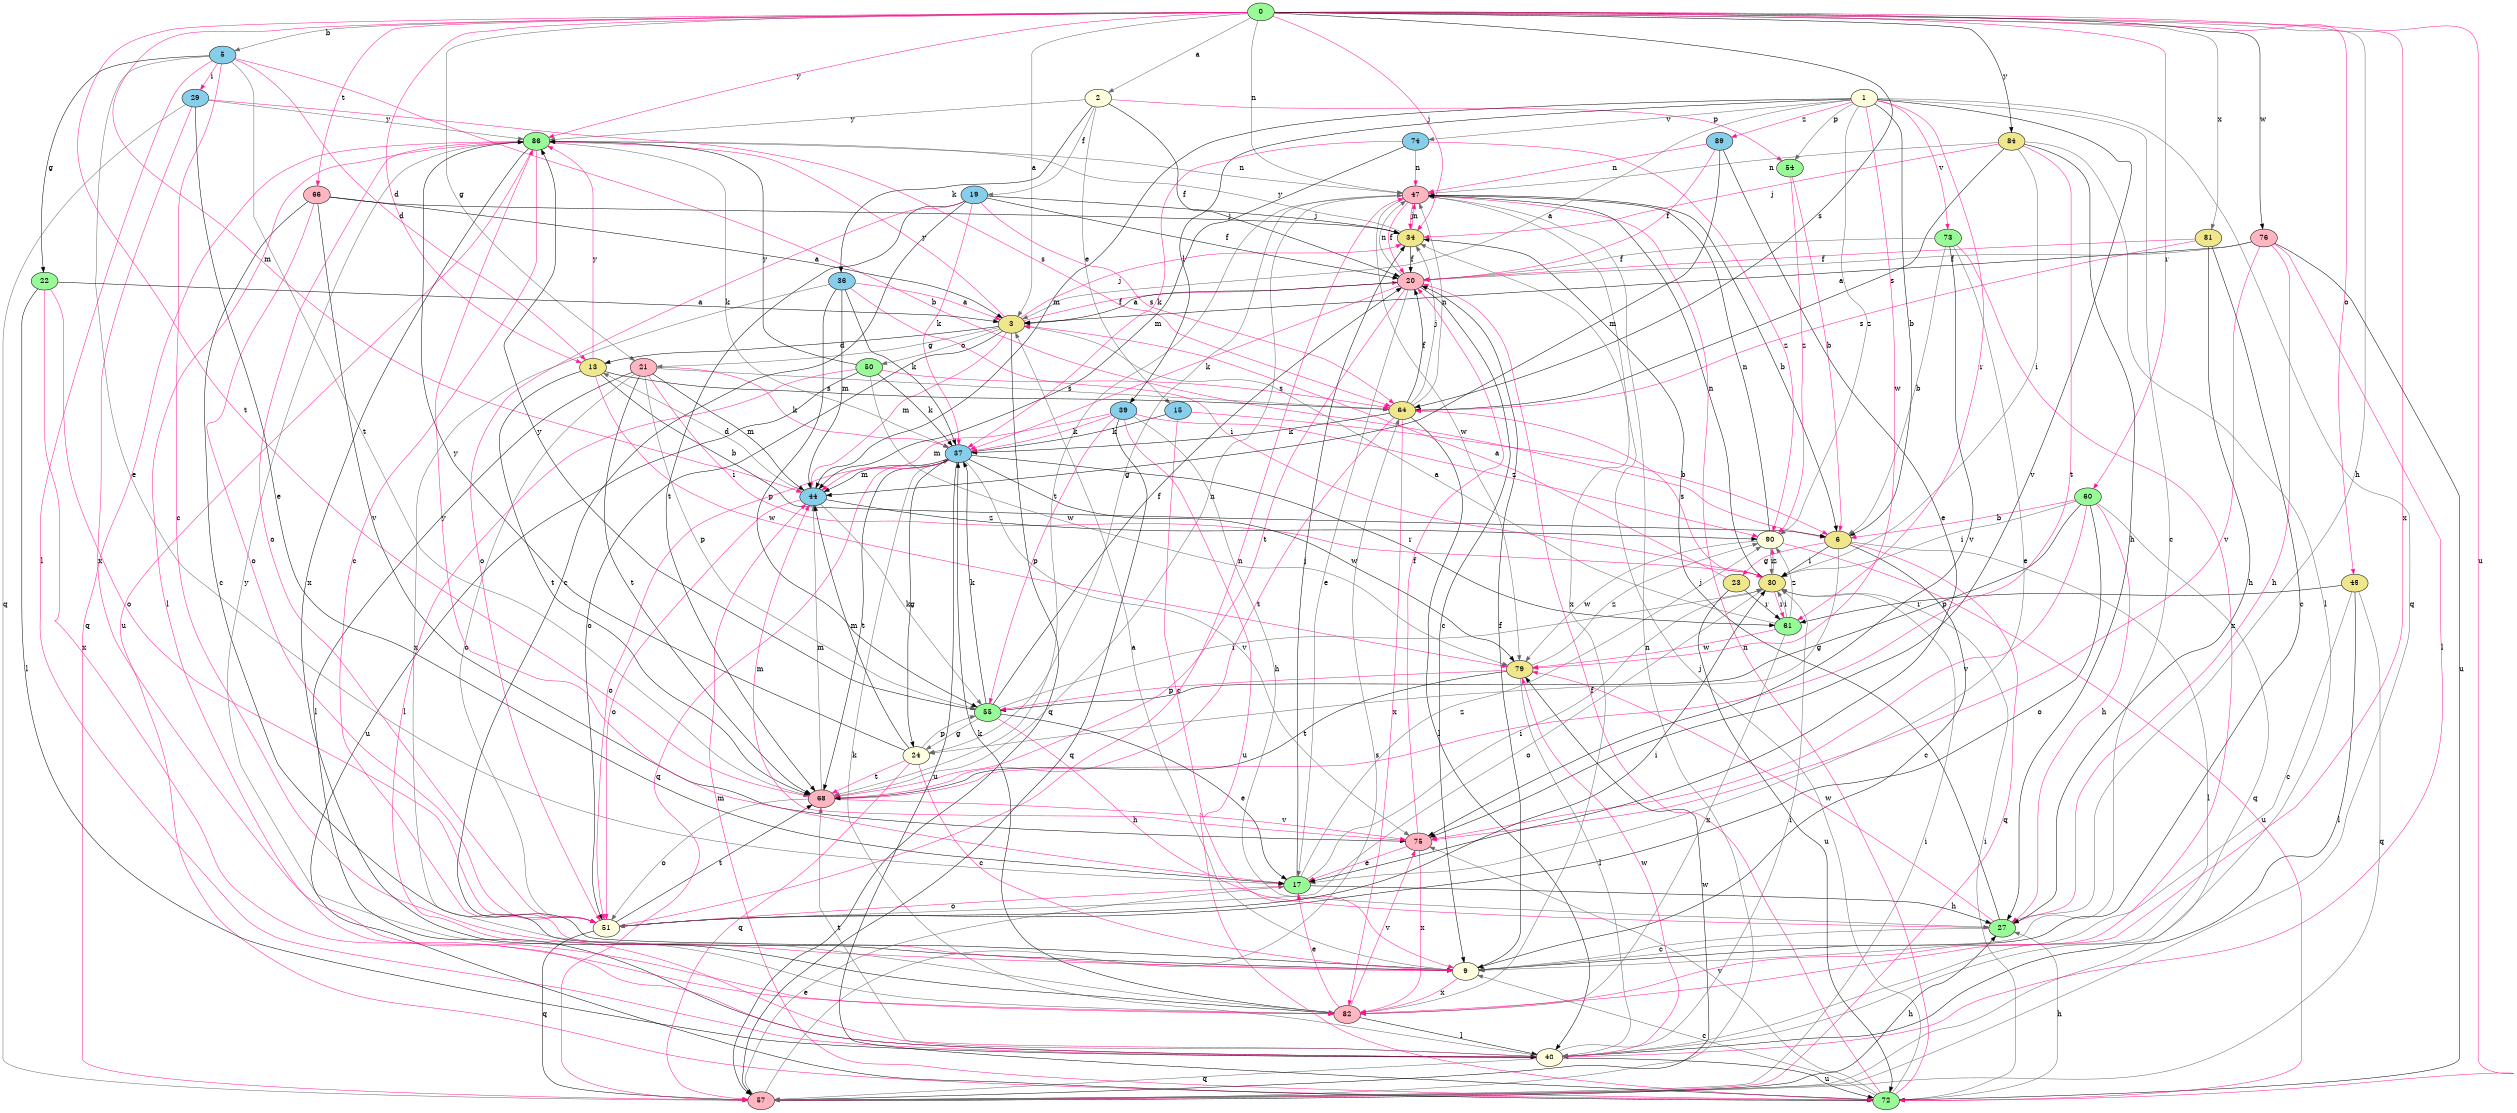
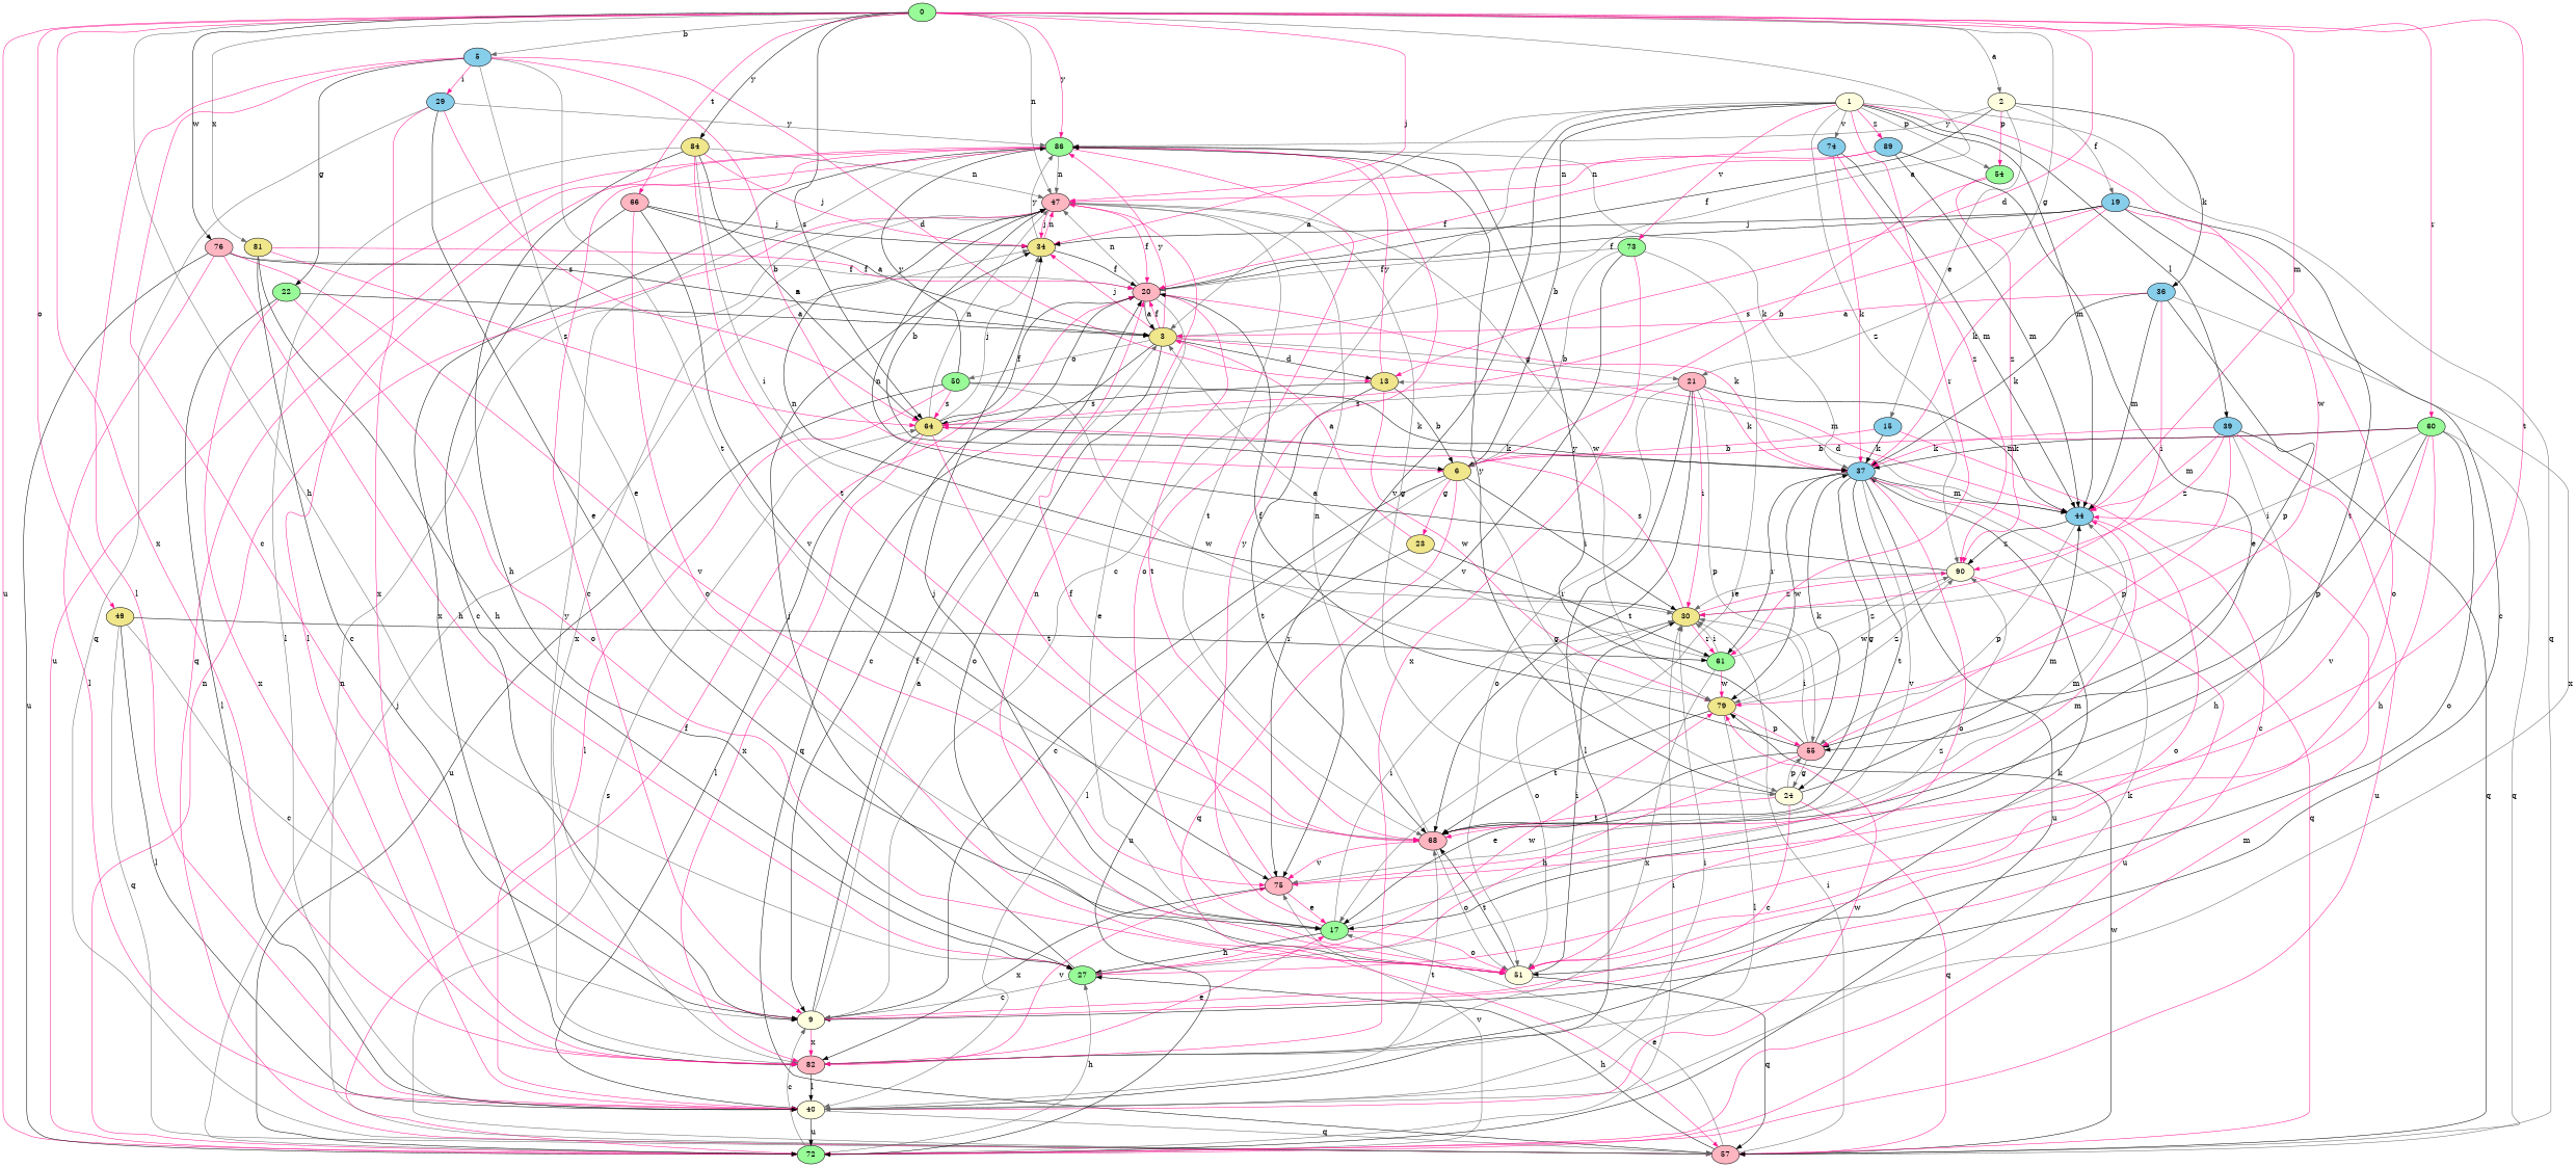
  strict digraph {
    node [fillcolor=palegreen style=filled]
    edge [color=deeppink]
    2 [fillcolor=lightyellow]
    0
    3 [fillcolor=khaki]
    5 [fillcolor=skyblue]
    13 [fillcolor=khaki]
    21 [fillcolor=lightpink]
    27
    34 [fillcolor=khaki]
    44 [fillcolor=skyblue]
    47 [fillcolor=lightpink]
    49 [fillcolor=khaki]
    60
    64 [fillcolor=khaki]
    66 [fillcolor=lightpink]
    68 [fillcolor=lightpink]
    72
    76 [fillcolor=lightpink]
    81 [fillcolor=khaki]
    82 [fillcolor=lightpink]
    84 [fillcolor=khaki]
    86
    54
    15 [fillcolor=skyblue]
    19 [fillcolor=skyblue]
    20 [fillcolor=lightpink]
    36 [fillcolor=skyblue]
    57 [fillcolor=lightpink]
    50
    51 [fillcolor=lightyellow]
    6 [fillcolor=khaki]
    9 [fillcolor=lightyellow]
    17
    22
    29 [fillcolor=skyblue]
    40 [fillcolor=lightyellow]
    79 [fillcolor=khaki]
    30 [fillcolor=khaki]
    37 [fillcolor=skyblue]
-   55
+   55 [fillcolor=lightpink]
    90 [fillcolor=lightyellow]
    24 [fillcolor=lightyellow]
    61
    75 [fillcolor=lightpink]
    1 [fillcolor=lightyellow]
    39 [fillcolor=skyblue]
    73
    74 [fillcolor=skyblue]
    89 [fillcolor=skyblue]
    23 [fillcolor=khaki]
    2 -> 86 [color=gray40 label=y]
    2 -> 54 [label=p]
    2 -> 15 [color=gray40 label=e]
    2 -> 19 [color=gray40 label=f]
    2 -> 20 [color=black label=f]
    2 -> 36 [color=black label=k]
    0 -> 2 [color=gray40 label=a]
    0 -> 3 [color=gray40 label=a]
    0 -> 5 [color=gray40 label=b]
    0 -> 13 [label=d]
    0 -> 21 [color=gray40 label=g]
    0 -> 27 [color=gray40 label=h]
    0 -> 34 [label=j]
    0 -> 44 [label=m]
    0 -> 47 [color=gray40 label=n]
    0 -> 49 [label=o]
    0 -> 60 [label=r]
    0 -> 64 [color=black label=s]
    0 -> 66 [label=t]
    0 -> 68 [label=t]
    0 -> 72 [label=u]
    0 -> 76 [color=black label=w]
    0 -> 81 [color=gray40 label=x]
    0 -> 82 [label=x]
    0 -> 84 [color=black label=y]
    0 -> 86 [label=y]
    3 -> 13 [color=black label=d]
    3 -> 21 [color=gray40 label=g]
    3 -> 34 [label=j]
    3 -> 44 [label=m]
    3 -> 86 [label=y]
    3 -> 20 [label=f]
    3 -> 57 [color=black label=q]
    3 -> 50 [color=gray40 label=o]
    3 -> 51 [color=black label=o]
    5 -> 13 [label=d]
    5 -> 68 [color=gray40 label=t]
    5 -> 6 [label=b]
    5 -> 9 [label=c]
    5 -> 17 [color=gray40 label=e]
    5 -> 22 [color=black label=g]
    5 -> 29 [label=i]
    5 -> 40 [label=l]
    13 -> 64 [color=black label=s]
    13 -> 68 [color=black label=t]
    13 -> 86 [label=y]
    13 -> 6 [color=black label=b]
    13 -> 79 [label=w]
    21 -> 44 [color=black label=m]
    21 -> 64 [color=gray40 label=s]
    21 -> 68 [color=black label=t]
    21 -> 51 [color=gray40 label=o]
    21 -> 40 [color=black label=l]
    21 -> 30 [label=i]
    21 -> 37 [label=k]
    21 -> 55 [color=gray40 label=p]
    27 -> 34 [color=black label=j]
    27 -> 9 [color=gray40 label=c]
    27 -> 79 [label=w]
    34 -> 47 [label=n]
    34 -> 86 [color=gray40 label=y]
    34 -> 20 [color=black label=f]
    44 -> 13 [color=gray40 label=d]
    44 -> 51 [label=o]
-   44 -> 55 [color=gray40 label=k]
+   44 -> 55 [color=gray40 label=p]
    44 -> 90 [color=black label=z]
    47 -> 34 [label=j]
    47 -> 68 [color=gray40 label=t]
    47 -> 82 [color=gray40 label=x]
    47 -> 20 [label=f]
    47 -> 6 [color=black label=b]
    47 -> 79 [color=gray40 label=w]
    47 -> 24 [color=gray40 label=g]
    49 -> 57 [color=gray40 label=q]
    49 -> 9 [color=gray40 label=c]
    49 -> 40 [color=black label=l]
    49 -> 61 [color=black label=r]
    60 -> 27 [label=h]
    60 -> 57 [color=gray40 label=q]
    60 -> 51 [color=black label=o]
    60 -> 6 [label=b]
    60 -> 30 [color=gray40 label=i]
+   60 -> 37 [color=black label=k]
    60 -> 55 [color=black label=p]
    60 -> 75 [label=v]
    64 -> 34 [color=gray40 label=j]
    64 -> 47 [color=gray40 label=n]
    64 -> 68 [label=t]
    64 -> 82 [label=x]
    64 -> 20 [color=black label=f]
    64 -> 40 [color=black label=l]
    64 -> 37 [color=black label=k]
    66 -> 3 [color=black label=a]
    66 -> 34 [color=black label=j]
    66 -> 51 [label=o]
    66 -> 9 [color=black label=c]
    66 -> 75 [color=black label=v]
    68 -> 44 [color=gray40 label=m]
    68 -> 47 [color=gray40 label=n]
    68 -> 51 [color=gray40 label=o]
    68 -> 75 [label=v]
    72 -> 27 [color=gray40 label=h]
    72 -> 34 [color=gray40 label=j]
    72 -> 44 [label=m]
    72 -> 47 [label=n]
    72 -> 20 [label=f]
    72 -> 9 [color=gray40 label=c]
    72 -> 30 [color=gray40 label=i]
    72 -> 75 [color=gray40 label=v]
    76 -> 3 [color=black label=a]
    76 -> 27 [label=h]
    76 -> 72 [color=black label=u]
    76 -> 20 [color=gray40 label=f]
    76 -> 40 [label=l]
    76 -> 75 [label=v]
    81 -> 27 [color=black label=h]
    81 -> 64 [label=s]
    81 -> 20 [label=f]
    81 -> 9 [color=black label=c]
    82 -> 86 [color=gray40 label=y]
    82 -> 17 [label=e]
    82 -> 40 [color=black label=l]
    82 -> 37 [color=black label=k]
    82 -> 75 [label=v]
    84 -> 27 [color=black label=h]
    84 -> 34 [label=j]
    84 -> 47 [color=gray40 label=n]
    84 -> 64 [color=black label=s]
    84 -> 68 [label=t]
    84 -> 40 [color=gray40 label=l]
    84 -> 30 [color=gray40 label=i]
    86 -> 47 [color=gray40 label=n]
    86 -> 72 [label=u]
    86 -> 82 [color=black label=x]
    86 -> 57 [label=q]
    86 -> 51 [label=o]
    86 -> 9 [label=c]
    86 -> 40 [label=l]
    86 -> 37 [color=gray40 label=k]
    54 -> 6 [label=b]
    54 -> 90 [label=z]
    15 -> 6 [label=b]
    15 -> 9 [label=c]
    15 -> 37 [color=black label=k]
    19 -> 34 [color=black label=j]
    19 -> 64 [label=s]
    19 -> 68 [color=black label=t]
    19 -> 20 [color=black label=f]
    19 -> 51 [label=o]
    19 -> 9 [color=black label=c]
    19 -> 37 [label=k]
    20 -> 3 [color=black label=a]
    20 -> 47 [color=gray40 label=n]
    20 -> 68 [label=t]
    20 -> 9 [color=black label=c]
    20 -> 17 [color=gray40 label=e]
    20 -> 37 [label=k]
    36 -> 3 [label=a]
    36 -> 44 [color=black label=m]
    36 -> 82 [color=gray40 label=x]
    36 -> 30 [label=i]
    36 -> 37 [color=black label=k]
    36 -> 55 [color=black label=p]
    57 -> 27 [color=black label=h]
    57 -> 47 [color=gray40 label=n]
    57 -> 64 [color=gray40 label=s]
    57 -> 17 [color=gray40 label=e]
    57 -> 79 [color=black label=w]
    57 -> 30 [color=gray40 label=i]
    50 -> 64 [label=s]
    50 -> 72 [color=black label=u]
    50 -> 86 [color=black label=y]
    50 -> 40 [label=l]
    50 -> 79 [color=gray40 label=w]
    50 -> 37 [color=black label=k]
    51 -> 47 [label=n]
    51 -> 68 [color=black label=t]
    51 -> 57 [color=black label=q]
    51 -> 30 [color=black label=i]
    6 -> 57 [label=q]
    6 -> 9 [color=black label=c]
    6 -> 40 [color=gray40 label=l]
    6 -> 30 [color=black label=i]
    6 -> 24 [color=gray40 label=g]
    6 -> 23 [label=g]
    9 -> 3 [color=gray40 label=a]
    9 -> 82 [label=x]
    9 -> 20 [color=black label=f]
    17 -> 27 [color=black label=h]
    17 -> 34 [color=black label=j]
    17 -> 86 [label=y]
    17 -> 51 [label=o]
    17 -> 30 [color=gray40 label=i]
    17 -> 90 [color=gray40 label=z]
    22 -> 3 [color=black label=a]
    22 -> 82 [label=x]
    22 -> 51 [label=o]
    22 -> 40 [color=black label=l]
    29 -> 64 [label=s]
    29 -> 82 [label=x]
    29 -> 86 [color=gray40 label=y]
    29 -> 57 [color=gray40 label=q]
    29 -> 17 [color=black label=e]
    40 -> 68 [color=gray40 label=t]
    40 -> 72 [color=black label=u]
    40 -> 57 [color=gray40 label=q]
    40 -> 79 [label=w]
    40 -> 30 [color=gray40 label=i]
    40 -> 37 [color=gray40 label=k]
    79 -> 68 [color=black label=t]
    79 -> 40 [color=gray40 label=l]
    79 -> 55 [label=p]
    79 -> 90 [color=gray40 label=z]
    30 -> 47 [color=black label=n]
    30 -> 64 [label=s]
    30 -> 51 [color=gray40 label=o]
    30 -> 90 [label=z]
    30 -> 61 [label=r]
    37 -> 44 [color=black label=m]
    37 -> 68 [color=black label=t]
    37 -> 72 [color=black label=u]
    37 -> 57 [label=q]
    37 -> 51 [label=o]
    37 -> 79 [color=black label=w]
    37 -> 24 [color=black label=g]
    37 -> 61 [color=black label=r]
    37 -> 75 [color=gray40 label=v]
    55 -> 27 [label=h]
    55 -> 86 [color=black label=y]
    55 -> 20 [color=black label=f]
    55 -> 17 [color=black label=e]
    55 -> 30 [color=gray40 label=i]
    55 -> 37 [color=black label=k]
    55 -> 24 [color=gray40 label=g]
    90 -> 47 [color=black label=n]
    90 -> 72 [label=u]
    90 -> 79 [color=gray40 label=w]
    90 -> 30 [color=gray40 label=i]
    24 -> 44 [color=black label=m]
    24 -> 68 [label=t]
    24 -> 86 [color=black label=y]
    24 -> 57 [label=q]
    24 -> 9 [label=c]
    24 -> 55 [color=gray40 label=p]
    61 -> 3 [color=gray40 label=a]
    61 -> 82 [color=gray40 label=x]
    61 -> 79 [label=w]
    61 -> 30 [color=gray40 label=i]
    61 -> 90 [color=gray40 label=z]
    75 -> 44 [label=m]
-   75 -> 82 [label=x]
+   75 -> 82 [color=black label=x]
    75 -> 20 [label=f]
    75 -> 17 [label=e]
    1 -> 3 [color=gray40 label=a]
    1 -> 44 [color=black label=m]
    1 -> 54 [color=gray40 label=p]
    1 -> 57 [color=gray40 label=q]
    1 -> 6 [color=black label=b]
    1 -> 9 [color=gray40 label=c]
    1 -> 79 [label=w]
    1 -> 90 [color=gray40 label=z]
    1 -> 61 [label=r]
    1 -> 75 [color=black label=v]
    1 -> 39 [color=black label=l]
    1 -> 73 [label=v]
    1 -> 74 [color=gray40 label=v]
    1 -> 89 [label=z]
    39 -> 27 [color=gray40 label=h]
    39 -> 44 [label=m]
    39 -> 72 [label=u]
    39 -> 57 [color=black label=q]
    39 -> 37 [label=k]
    39 -> 55 [label=p]
    39 -> 90 [label=z]
    73 -> 82 [label=x]
    73 -> 20 [color=gray40 label=f]
    73 -> 6 [color=gray40 label=b]
    73 -> 17 [color=gray40 label=e]
    73 -> 75 [color=black label=v]
    74 -> 44 [color=black label=m]
    74 -> 47 [label=n]
    74 -> 37 [label=k]
    74 -> 90 [label=z]
    89 -> 44 [color=black label=m]
    89 -> 47 [label=n]
    89 -> 20 [label=f]
    89 -> 17 [color=black label=e]
    23 -> 3 [label=a]
    23 -> 72 [color=black label=u]
    23 -> 61 [color=black label=r]
  }
